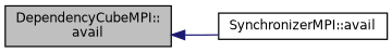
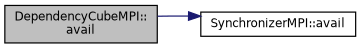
  digraph {
    rankdir=LR
    fontname="DejaVu Sans"
    node [color=black fontname="DejaVu Sans" fontsize=10 shape=record style=filled]
    n1 [fillcolor=grey75 fontcolor=black height=0.2 label="DependencyCubeMPI::\lavail" width=0.4]
    n2 [fillcolor=white height=0.2 label="SynchronizerMPI::avail" width=0.4]
-   n1 -> n2 [color=midnightblue dir=back fontname="DejaVu Sans" fontsize=10 labelfontname=Helvetica labelfontsize=10 style=solid]
+   n2 -> n1 [color=midnightblue dir=back fontname="DejaVu Sans" fontsize=10 labelfontname=Helvetica labelfontsize=10 style=solid]
  }
